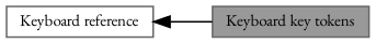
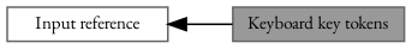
  digraph {
    rankdir=LR
    fontname="EB Garamond"
    node [fontname="EB Garamond" fontsize=10 shape=box style=filled]
-   n1 [color=grey40 fillcolor=white height=0.2 label="Keyboard reference" width=0.4]
+   n1 [color=grey40 fillcolor=white height=0.2 label="Input reference" width=0.4]
    n2 [color=gray40 fillcolor=grey60 fontcolor=black height=0.2 label="Keyboard key tokens" width=0.4]
    n1 -> n2 [dir=back fontname="EB Garamond" fontsize=10 labelfontname=Helvetica labelfontsize=10 shape=plaintext style=solid]
  }
